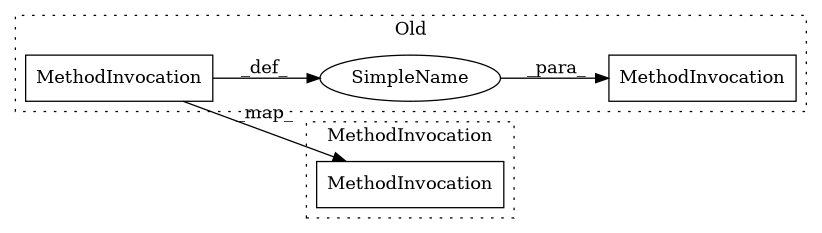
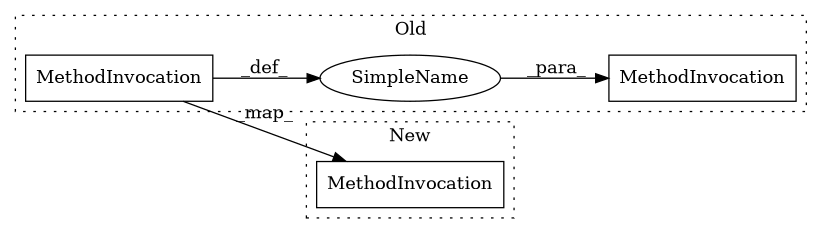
  digraph {
    rankdir=LR
    node [a=32 l="32,1" shape=box]
    n1 [label=MethodInvocation s="1233,1277"]
    n2 [l="5,1" label=MethodInvocation s="1223,1278"]
    n3 [a=42 label=SimpleName shape=ellipse l=""]
    n4 [label=MethodInvocation s="1228,1272"]
    subgraph cluster_1 {
      label=Old
      style=dotted
      n1
      n2
      n3
    }
    subgraph cluster_2 {
-     label=MethodInvocation
+     label=New
      style=dotted
      n4
    }
    n1 -> n3 [label=_def_]
    n1 -> n4 [label=_map_]
    n3 -> n2 [label=_para_]
  }
